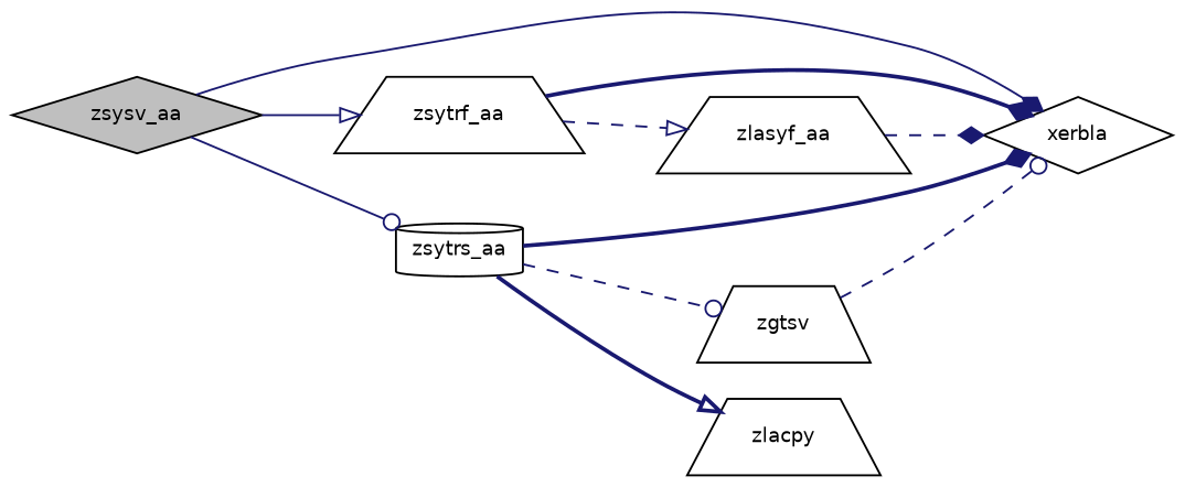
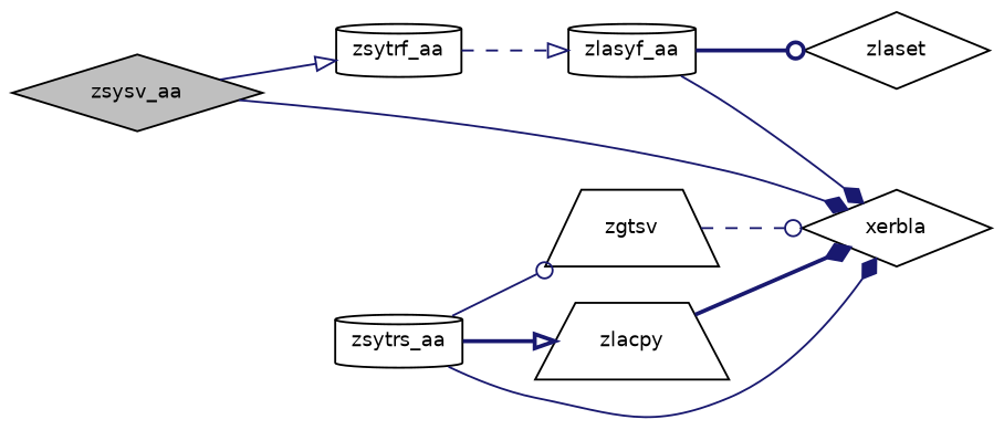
  digraph {
    rankdir=LR
    node [color=black fillcolor=white fontname=Helvetica fontsize=10 shape=diamond style=filled]
    edge [arrowhead=diamond color=midnightblue fontname=Helvetica fontsize=10 labelfontname=Helvetica labelfontsize=10 style=solid]
    n1 [fillcolor=grey75 fontcolor=black height=0.2 label=zsysv_aa width=0.4]
    n2 [height=0.2 label=xerbla width=0.4]
-   n3 [height=0.2 label=zsytrf_aa shape=trapezium width=0.4]
+   n3 [height=0.2 label=zsytrf_aa shape=cylinder width=0.4]
    n4 [height=0.2 label=zsytrs_aa shape=cylinder width=0.4]
-   n5 [height=0.2 label=zlasyf_aa shape=trapezium width=0.4]
+   n5 [height=0.2 label=zlasyf_aa shape=cylinder width=0.4]
    n6 [height=0.2 label=zgtsv shape=trapezium width=0.4]
    n7 [height=0.2 label=zlacpy shape=trapezium width=0.4]
+   n8 [height=0.2 label=zlaset width=0.4]
    n1 -> n2
    n1 -> n3 [arrowhead=onormal]
-   n1 -> n4 [arrowhead=odot]
-   n3 -> n2 [style=bold]
+   n7 -> n2 [style=bold]
    n3 -> n5 [arrowhead=onormal style=dashed]
-   n4 -> n2 [style=bold]
-   n4 -> n6 [arrowhead=odot style=dashed]
+   n4 -> n2
+   n4 -> n6 [arrowhead=odot]
    n4 -> n7 [arrowhead=onormal style=bold]
-   n5 -> n2 [style=dashed]
+   n5 -> n2
+   n5 -> n8 [arrowhead=odot style=bold]
    n6 -> n2 [arrowhead=odot style=dashed]
  }
